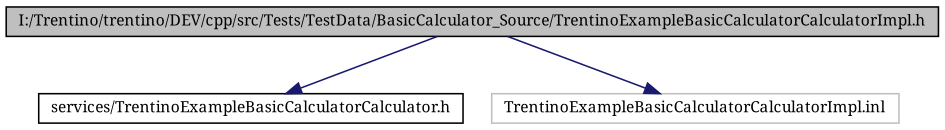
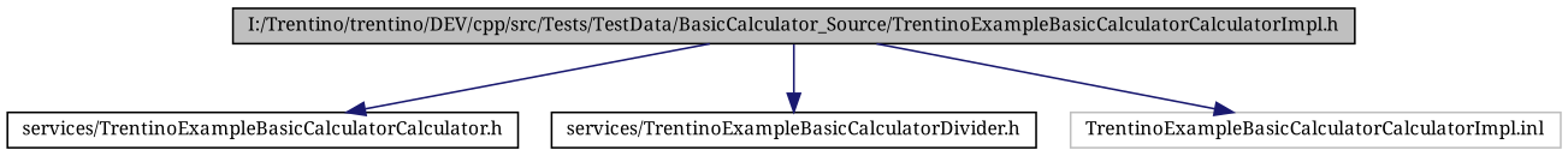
  digraph {
    fontname="Noto Serif"
    node [color=black fillcolor=white fontname="Noto Serif" fontsize=10 shape=record style=filled]
    edge [color=midnightblue fontname="Noto Serif" fontsize=10 labelfontname=Helvetica labelfontsize=10 style=solid]
    n1 [fillcolor=grey75 fontcolor=black height=0.2 label="I:/Trentino/trentino/DEV/cpp/src/Tests/TestData/BasicCalculator_Source/TrentinoExampleBasicCalculatorCalculatorImpl.h" width=0.4]
    n2 [height=0.2 label="services/TrentinoExampleBasicCalculatorCalculator.h" width=0.4]
+   n3 [height=0.2 label="services/TrentinoExampleBasicCalculatorDivider.h" width=0.4]
    n4 [color=grey75 height=0.2 label="TrentinoExampleBasicCalculatorCalculatorImpl.inl" width=0.4]
    n1 -> n2
+   n1 -> n3
    n1 -> n4
  }
